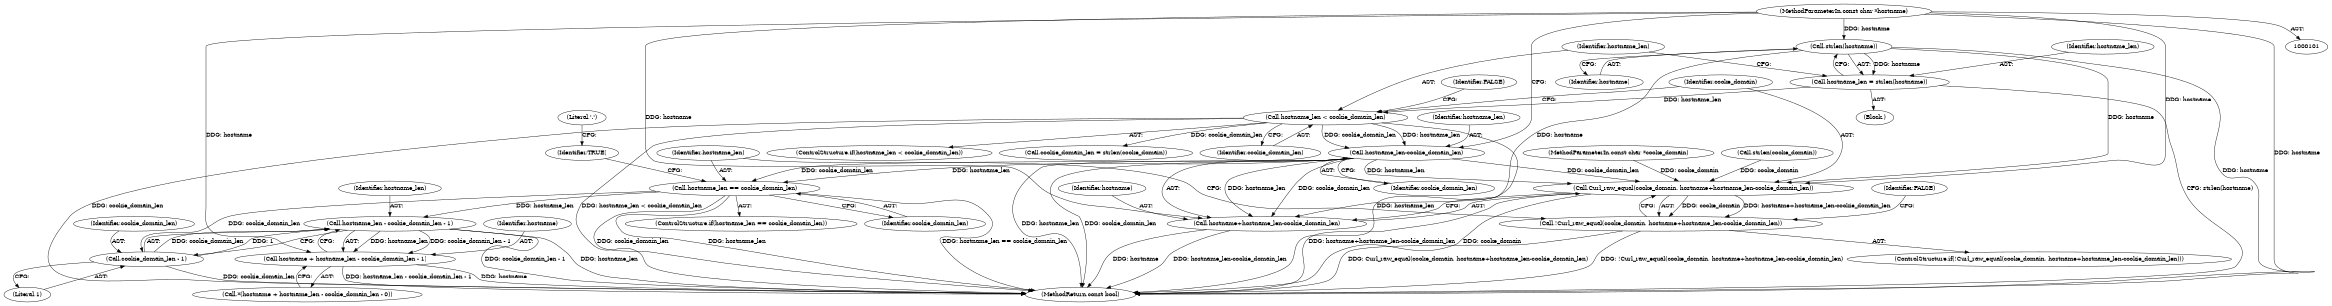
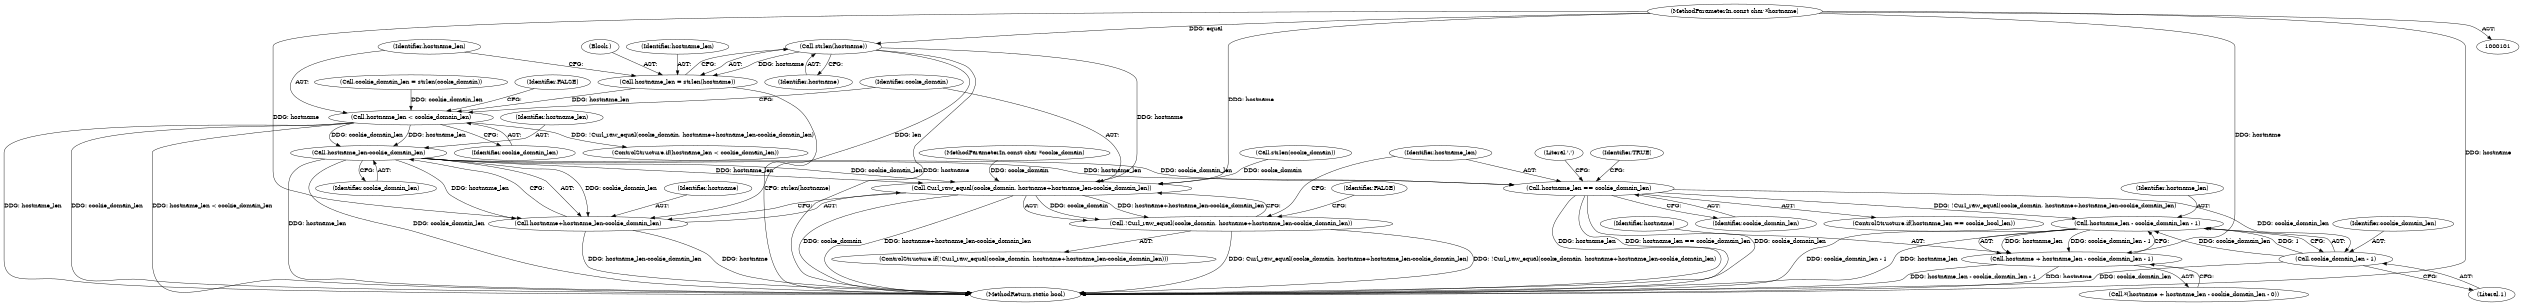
  digraph {
    n1 [label="(Call,strlen(hostname))"]
    n2 [label="(Call,hostname_len = strlen(hostname))"]
    n3 [label="(Call,Curl_raw_equal(cooke_domain, hostname+hostname_len-cookie_domain_len))"]
    n4 [label="(Call,hostname+hostname_len-cookie_domain_len)"]
    n5 [label="(Identifier,hostname)"]
-   n6 [label="(MethodReturn,const bool)"]
+   n6 [label="(MethodReturn,static bool)"]
    n7 [label="(Call,hostname_len < cookie_domain_len)"]
    n8 [label="(Block,)"]
    n9 [label="(Call,!Curl_raw_equal(cooke_domain, hostname+hostname_len-cookie_domain_len))"]
    n10 [label="(Call,hostname_len-cookie_domain_len)"]
    n11 [label="(Call,hostname + hostname_len - cookie_domain_len - 1)"]
    n12 [label="(Call,hostname_len - cookie_domain_len - 1)"]
    n13 [label="(Call,*(hostname + hostname_len - cookie_domain_len - 0))"]
    n14 [label="(MethodParameterIn,const char *hostname)"]
    1000101
    n16 [label="(Identifier,cookie_domain_len)"]
    n17 [label="(ControlStructure,if(hostname_len < cookie_domain_len))"]
    n18 [label="(Call,hostname_len == cookie_domain_len)"]
    n19 [label="(Identifier,cookie_domain_len)"]
    n20 [label="(Call,cookie_domain_len - 1)"]
    n21 [label="(Identifier,cookie_domain_len)"]
-   n22 [label="(ControlStructure,if(hostname_len == cookie_domain_len))"]
+   n22 [label="(ControlStructure,if(hostname_len == cookie_bool_len))"]
    n23 [label="(ControlStructure,if(!Curl_raw_equal(cooke_domain, hostname+hostname_len-cookie_domain_len)))"]
    n24 [label="(Literal,1)"]
    n25 [label="(Call,strlen(cooke_domain))"]
    n26 [label="(Identifier,hostname_len)"]
    n27 [label="(Identifier,hostname)"]
    n28 [label="(Identifier,cooke_domain)"]
    n29 [label="(Identifier,FALSE)"]
    n30 [label="(MethodParameterIn,const char *cooke_domain)"]
    n31 [label="(Call,cookie_domain_len = strlen(cooke_domain))"]
    n32 [label="(Identifier,hostname_len)"]
    n33 [label="(Literal,'.')"]
    n34 [label="(Identifier,hostname_len)"]
    n35 [label="(Identifier,cookie_domain_len)"]
    n36 [label="(Identifier,hostname_len)"]
    n37 [label="(Identifier,TRUE)"]
    n38 [label="(Identifier,hostname_len)"]
    n39 [label="(Identifier,hostname)"]
    n40 [label="(Identifier,FALSE)"]
    n1 -> n2 [label="AST: "]
    n1 -> n2 [label="DDG: hostname"]
    n1 -> n3 [label="DDG: hostname"]
-   n1 -> n4 [label="DDG: hostname"]
+   n1 -> n4 [label="DDG: len"]
    n1 -> n5 [label="CFG: "]
    n1 -> n6 [label="DDG: hostname"]
    n2 -> n1 [label="CFG: "]
    n2 -> n6 [label="CFG: strlen(hostname)"]
    n2 -> n7 [label="DDG: hostname_len"]
-   n2 -> n8 [label="AST: "]
+   n8 -> n2 [label="AST: "]
    n3 -> n4 [label="CFG: "]
    n3 -> n6 [label="DDG: hostname+hostname_len-cookie_domain_len"]
    n3 -> n6 [label="DDG: cooke_domain"]
    n3 -> n9 [label="AST: "]
    n3 -> n9 [label="DDG: cooke_domain"]
    n3 -> n9 [label="DDG: hostname+hostname_len-cookie_domain_len"]
    n4 -> n3 [label="AST: "]
    n4 -> n6 [label="DDG: hostname"]
    n4 -> n6 [label="DDG: hostname_len-cookie_domain_len"]
-   n14 -> n10 [label="CFG: "]
+   n4 -> n10 [label="CFG: "]
    n5 -> n1 [label="AST: "]
    n7 -> n6 [label="DDG: hostname_len"]
    n7 -> n6 [label="DDG: cookie_domain_len"]
    n7 -> n6 [label="DDG: hostname_len < cookie_domain_len"]
    n7 -> n10 [label="DDG: hostname_len"]
    n7 -> n10 [label="DDG: cookie_domain_len"]
    n7 -> n16 [label="CFG: "]
-   n7 -> n17 [label="AST: "]
+   n7 -> n17 [label="DDG: !Curl_raw_equal(cooke_domain, hostname+hostname_len-cookie_domain_len)"]
    n9 -> n3 [label="CFG: "]
    n9 -> n6 [label="DDG: Curl_raw_equal(cooke_domain, hostname+hostname_len-cookie_domain_len)"]
    n9 -> n6 [label="DDG: !Curl_raw_equal(cooke_domain, hostname+hostname_len-cookie_domain_len)"]
    n9 -> n23 [label="AST: "]
    n10 -> n3 [label="DDG: hostname_len"]
    n10 -> n3 [label="DDG: cookie_domain_len"]
    n10 -> n4 [label="AST: "]
    n10 -> n4 [label="DDG: hostname_len"]
    n10 -> n4 [label="DDG: cookie_domain_len"]
    n10 -> n6 [label="DDG: hostname_len"]
    n10 -> n6 [label="DDG: cookie_domain_len"]
    n10 -> n18 [label="DDG: hostname_len"]
    n10 -> n18 [label="DDG: cookie_domain_len"]
    n10 -> n19 [label="CFG: "]
    n11 -> n6 [label="DDG: hostname_len - cookie_domain_len - 1"]
    n11 -> n6 [label="DDG: hostname"]
    n11 -> n12 [label="CFG: "]
    n11 -> n13 [label="AST: "]
    n12 -> n6 [label="DDG: cookie_domain_len - 1"]
    n12 -> n6 [label="DDG: hostname_len"]
    n12 -> n11 [label="AST: "]
    n12 -> n11 [label="DDG: hostname_len"]
    n12 -> n11 [label="DDG: cookie_domain_len - 1"]
    n12 -> n20 [label="CFG: "]
    n13 -> n11 [label="CFG: "]
-   n14 -> n1 [label="DDG: hostname"]
+   n14 -> n1 [label="DDG: equal"]
    n14 -> n3 [label="DDG: hostname"]
    n14 -> n4 [label="DDG: hostname"]
    n14 -> n6 [label="DDG: hostname"]
    n14 -> n11 [label="DDG: hostname"]
    n14 -> 1000101 [label="AST: "]
    n16 -> n7 [label="AST: "]
    n18 -> n6 [label="DDG: hostname_len"]
    n18 -> n6 [label="DDG: hostname_len == cookie_domain_len"]
    n18 -> n6 [label="DDG: cookie_domain_len"]
-   n18 -> n12 [label="DDG: hostname_len"]
+   n18 -> n12 [label="DDG: !Curl_raw_equal(cooke_domain, hostname+hostname_len-cookie_domain_len)"]
    n18 -> n20 [label="DDG: cookie_domain_len"]
    n18 -> n21 [label="CFG: "]
    n18 -> n22 [label="AST: "]
    n19 -> n10 [label="AST: "]
    n20 -> n6 [label="DDG: cookie_domain_len"]
    n20 -> n12 [label="AST: "]
    n20 -> n12 [label="DDG: cookie_domain_len"]
    n20 -> n12 [label="DDG: 1"]
    n20 -> n24 [label="CFG: "]
    n21 -> n18 [label="AST: "]
    n24 -> n20 [label="AST: "]
    n25 -> n3 [label="DDG: cooke_domain"]
    n26 -> n2 [label="AST: "]
    n27 -> n4 [label="AST: "]
    n28 -> n3 [label="AST: "]
    n28 -> n7 [label="CFG: "]
    n29 -> n9 [label="CFG: "]
    n30 -> n3 [label="DDG: cooke_domain"]
-   n7 -> n31 [label="DDG: cookie_domain_len"]
+   n31 -> n7 [label="DDG: cookie_domain_len"]
    n32 -> n9 [label="CFG: "]
    n32 -> n18 [label="AST: "]
-   n33 -> n37 [label="CFG: "]
+   n33 -> n18 [label="CFG: "]
    n34 -> n2 [label="CFG: "]
    n34 -> n7 [label="AST: "]
    n35 -> n20 [label="AST: "]
    n36 -> n12 [label="AST: "]
    n37 -> n18 [label="CFG: "]
    n38 -> n10 [label="AST: "]
    n39 -> n11 [label="AST: "]
    n40 -> n7 [label="CFG: "]
  }
